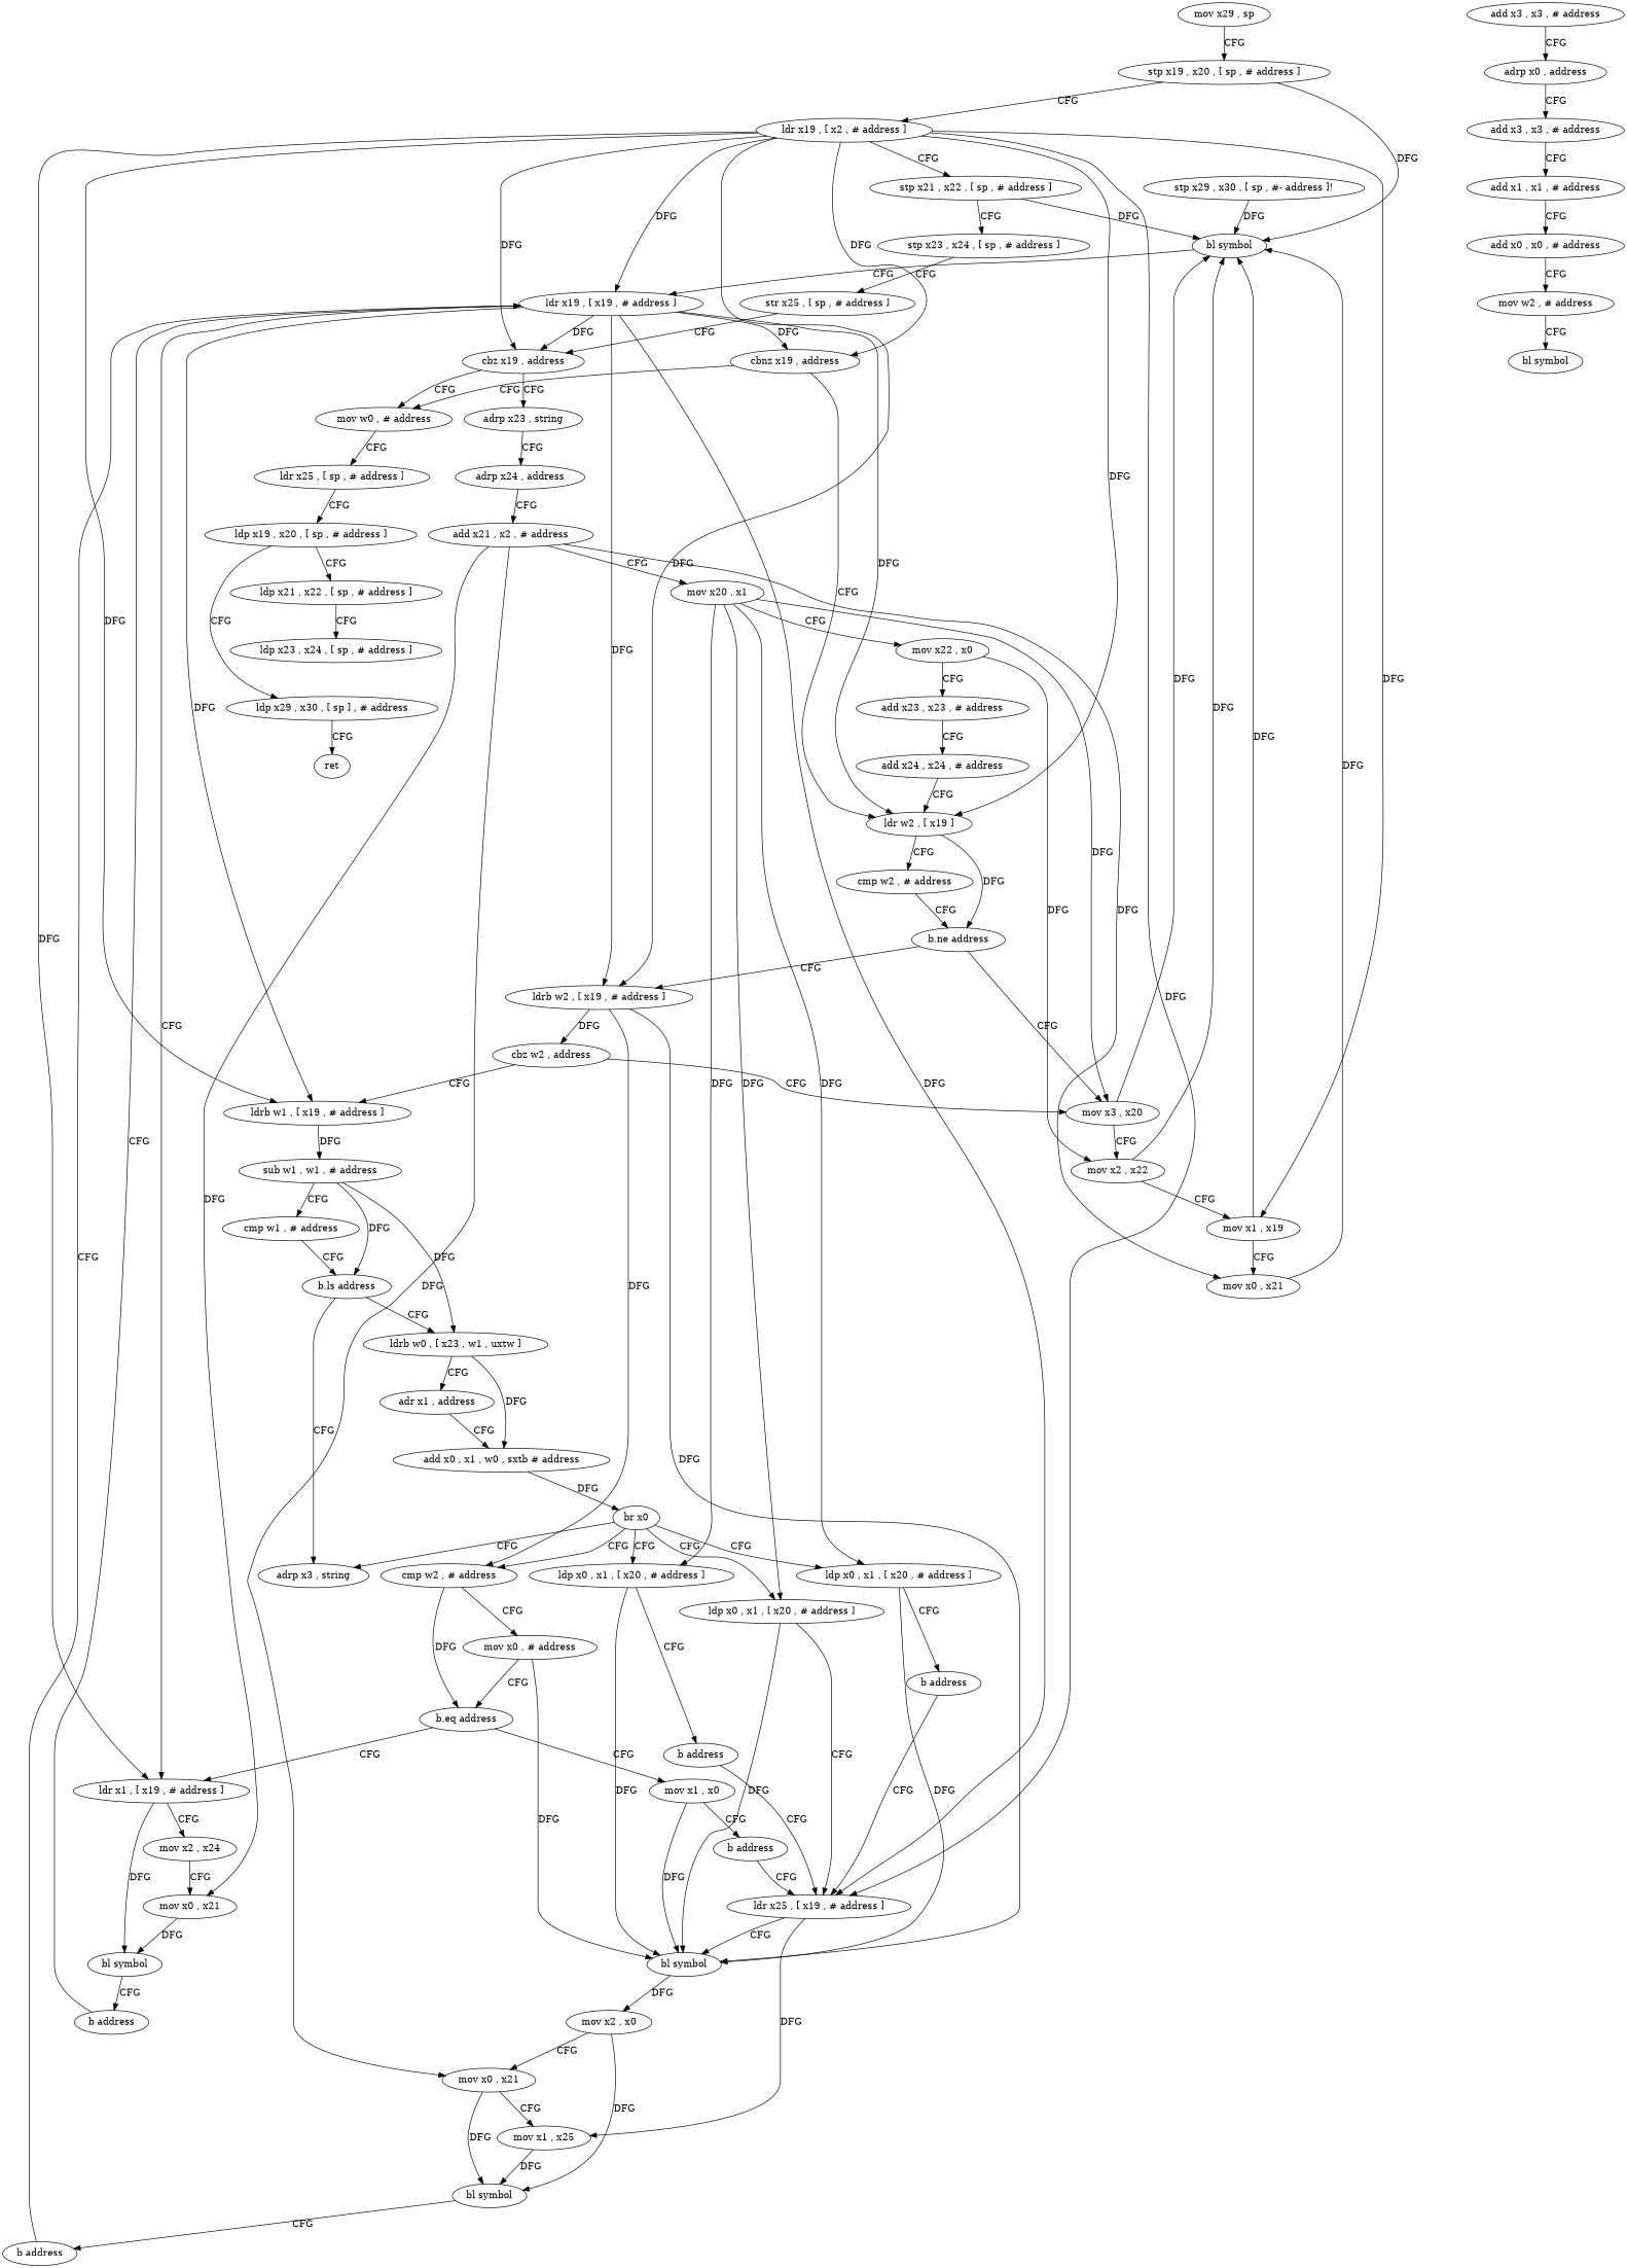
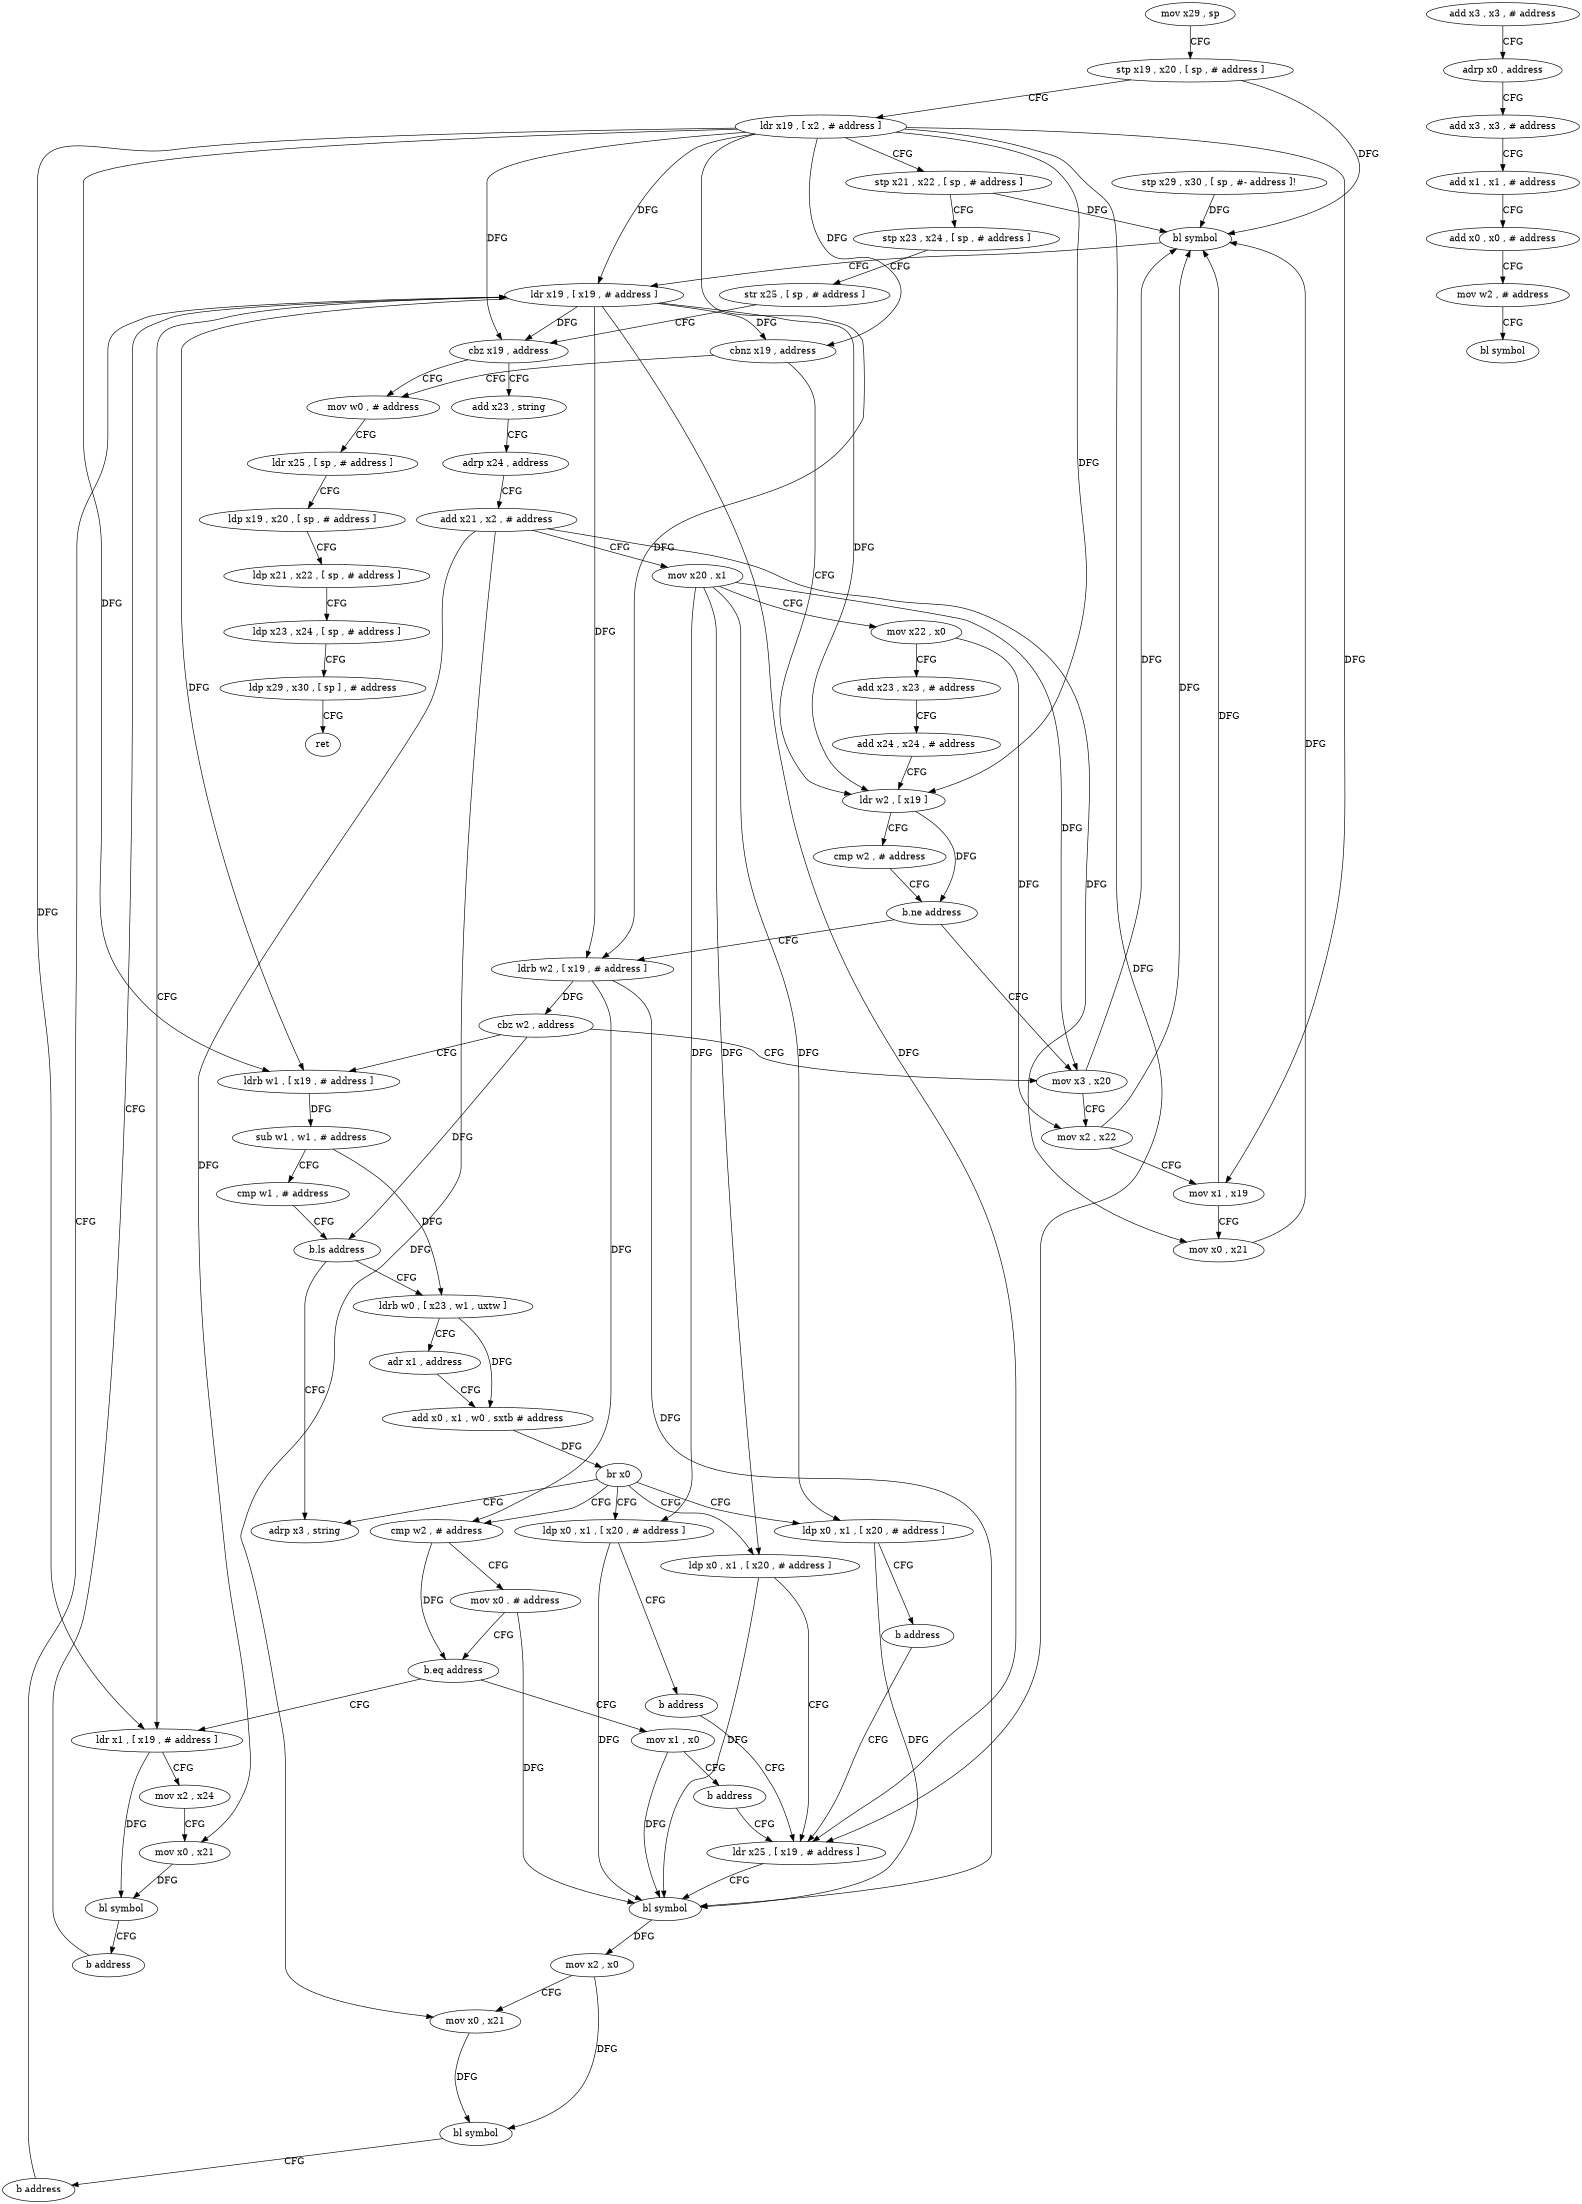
  digraph {
    n1 [label="stp x29 , x30 , [ sp , #- address ]!"]
    n2 [label="bl symbol"]
    n3 [label="mov x29 , sp"]
    n4 [label="stp x19 , x20 , [ sp , # address ]"]
    n5 [label="ldr x19 , [ x19 , # address ]"]
    n6 [label="ldr x19 , [ x2 , # address ]"]
    n7 [label="stp x21 , x22 , [ sp , # address ]"]
    n8 [label="cbz x19 , address"]
    n9 [label="ldr w2 , [ x19 ]"]
    n10 [label="mov x1 , x19"]
    n11 [label="ldrb w2 , [ x19 , # address ]"]
    n12 [label="ldrb w1 , [ x19 , # address ]"]
    n13 [label="ldr x25 , [ x19 , # address ]"]
    n14 [label="ldr x1 , [ x19 , # address ]"]
    n15 [label="cbnz x19 , address"]
    n16 [label="stp x23 , x24 , [ sp , # address ]"]
    n17 [label="mov w0 , # address"]
-   n18 [label="adrp x23 , string"]
+   n18 [label="add x23 , string"]
    n19 [label="cmp w2 , # address"]
    n20 [label="b.ne address"]
    n21 [label="mov x0 , x21"]
    n22 [label="cbz w2 , address"]
    n23 [label="cmp w2 , # address"]
    n24 [label="bl symbol"]
    n25 [label="sub w1 , w1 , # address"]
-   n26 [label="mov x1 , x25"]
    n27 [label="mov x2 , x24"]
    n28 [label="bl symbol"]
    n29 [label="str x25 , [ sp , # address ]"]
    n30 [label="ldr x25 , [ sp , # address ]"]
    n31 [label="adrp x24 , address"]
    n32 [label="ldp x19 , x20 , [ sp , # address ]"]
    n33 [label="add x21 , x2 , # address"]
    n34 [label="ldp x21 , x22 , [ sp , # address ]"]
    n35 [label="ldp x23 , x24 , [ sp , # address ]"]
    n36 [label="ldp x29 , x30 , [ sp ] , # address"]
    n37 [label=ret]
    n38 [label="mov x20 , x1"]
    n39 [label="mov x0 , x21"]
    n40 [label="mov x0 , x21"]
    n41 [label="mov x22 , x0"]
    n42 [label="mov x3 , x20"]
    n43 [label="ldp x0 , x1 , [ x20 , # address ]"]
    n44 [label="ldp x0 , x1 , [ x20 , # address ]"]
    n45 [label="ldp x0 , x1 , [ x20 , # address ]"]
    n46 [label="bl symbol"]
    n47 [label="add x23 , x23 , # address"]
    n48 [label="mov x2 , x22"]
    n49 [label="b address"]
    n50 [label="b address"]
    n51 [label="add x24 , x24 , # address"]
    n52 [label="mov x0 , # address"]
    n53 [label="b.eq address"]
    n54 [label="mov x2 , x0"]
    n55 [label="cmp w1 , # address"]
    n56 [label="b.ls address"]
    n57 [label="ldrb w0 , [ x23 , w1 , uxtw ]"]
    n58 [label="adrp x3 , string"]
    n59 [label="adr x1 , address"]
    n60 [label="add x0 , x1 , w0 , sxtb # address"]
    n61 [label="br x0"]
    n62 [label="mov x1 , x0"]
    n63 [label="add x3 , x3 , # address"]
    n64 [label="adrp x0 , address"]
    n65 [label="add x3 , x3 , # address"]
    n66 [label="add x1 , x1 , # address"]
    n67 [label="add x0 , x0 , # address"]
    n68 [label="mov w2 , # address"]
    n69 [label="bl symbol"]
    n70 [label="b address"]
    n71 [label="b address"]
    n72 [label="b address"]
    n1 -> n2 [label=DFG]
    n2 -> n5 [label=CFG]
    n3 -> n4 [label=CFG]
    n4 -> n2 [label=DFG]
    n4 -> n6 [label=CFG]
    n5 -> n8 [label=DFG]
    n5 -> n9 [label=DFG]
    n5 -> n11 [label=DFG]
    n5 -> n12 [label=DFG]
    n5 -> n13 [label=DFG]
    n5 -> n14 [label=CFG]
    n5 -> n15 [label=DFG]
    n6 -> n5 [label=DFG]
    n6 -> n7 [label=CFG]
    n6 -> n8 [label=DFG]
    n6 -> n9 [label=DFG]
    n6 -> n10 [label=DFG]
    n6 -> n11 [label=DFG]
    n6 -> n12 [label=DFG]
    n6 -> n13 [label=DFG]
    n6 -> n14 [label=DFG]
    n6 -> n15 [label=DFG]
    n7 -> n2 [label=DFG]
    n7 -> n16 [label=CFG]
    n8 -> n17 [label=CFG]
    n8 -> n18 [label=CFG]
    n9 -> n19 [label=CFG]
    n9 -> n20 [label=DFG]
    n10 -> n2 [label=DFG]
    n10 -> n21 [label=CFG]
    n11 -> n22 [label=DFG]
    n11 -> n23 [label=DFG]
    n11 -> n24 [label=DFG]
    n12 -> n25 [label=DFG]
    n13 -> n24 [label=CFG]
-   n13 -> n26 [label=DFG]
    n14 -> n27 [label=CFG]
    n14 -> n28 [label=DFG]
    n15 -> n9 [label=CFG]
    n15 -> n17 [label=CFG]
    n16 -> n29 [label=CFG]
    n17 -> n30 [label=CFG]
    n18 -> n31 [label=CFG]
    n19 -> n20 [label=CFG]
    n20 -> n11 [label=CFG]
    n20 -> n42 [label=CFG]
    n21 -> n2 [label=DFG]
    n22 -> n12 [label=CFG]
    n22 -> n42 [label=CFG]
    n23 -> n52 [label=CFG]
    n23 -> n53 [label=DFG]
    n24 -> n54 [label=DFG]
    n25 -> n55 [label=CFG]
-   n25 -> n56 [label=DFG]
+   n22 -> n56 [label=DFG]
    n25 -> n57 [label=DFG]
-   n26 -> n46 [label=DFG]
    n27 -> n40 [label=CFG]
    n28 -> n71 [label=CFG]
    n29 -> n8 [label=CFG]
    n30 -> n32 [label=CFG]
    n31 -> n33 [label=CFG]
    n32 -> n34 [label=CFG]
    n33 -> n21 [label=DFG]
    n33 -> n38 [label=CFG]
    n33 -> n39 [label=DFG]
    n33 -> n40 [label=DFG]
    n34 -> n35 [label=CFG]
-   n32 -> n36 [label=CFG]
+   n35 -> n36 [label=CFG]
    n36 -> n37 [label=CFG]
    n38 -> n41 [label=CFG]
    n38 -> n42 [label=DFG]
    n38 -> n43 [label=DFG]
    n38 -> n44 [label=DFG]
    n38 -> n45 [label=DFG]
-   n39 -> n26 [label=CFG]
    n39 -> n46 [label=DFG]
    n40 -> n28 [label=DFG]
    n41 -> n47 [label=CFG]
    n41 -> n48 [label=DFG]
    n42 -> n2 [label=DFG]
    n42 -> n48 [label=CFG]
    n43 -> n13 [label=CFG]
    n43 -> n24 [label=DFG]
    n44 -> n24 [label=DFG]
    n44 -> n49 [label=CFG]
    n45 -> n24 [label=DFG]
    n45 -> n50 [label=CFG]
    n46 -> n72 [label=CFG]
    n47 -> n51 [label=CFG]
    n48 -> n2 [label=DFG]
    n48 -> n10 [label=CFG]
    n49 -> n13 [label=CFG]
    n50 -> n13 [label=CFG]
    n51 -> n9 [label=CFG]
    n52 -> n24 [label=DFG]
    n52 -> n53 [label=CFG]
    n53 -> n14 [label=CFG]
    n53 -> n62 [label=CFG]
    n54 -> n39 [label=CFG]
    n54 -> n46 [label=DFG]
    n55 -> n56 [label=CFG]
    n56 -> n57 [label=CFG]
    n56 -> n58 [label=CFG]
    n57 -> n59 [label=CFG]
    n57 -> n60 [label=DFG]
    n59 -> n60 [label=CFG]
    n60 -> n61 [label=DFG]
    n61 -> n23 [label=CFG]
    n61 -> n43 [label=CFG]
    n61 -> n44 [label=CFG]
    n61 -> n45 [label=CFG]
    n61 -> n58 [label=CFG]
    n62 -> n24 [label=DFG]
    n62 -> n70 [label=CFG]
    n63 -> n64 [label=CFG]
    n64 -> n65 [label=CFG]
    n65 -> n66 [label=CFG]
    n66 -> n67 [label=CFG]
    n67 -> n68 [label=CFG]
    n68 -> n69 [label=CFG]
    n70 -> n13 [label=CFG]
    n71 -> n5 [label=CFG]
    n72 -> n5 [label=CFG]
  }
